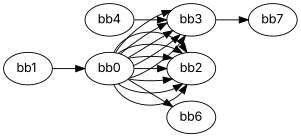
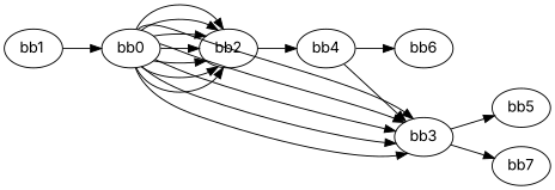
  digraph {
    fontname=Inter
    rankdir=LR
    node [fontname=Inter]
    edge [fontname=Inter]
    n1 [label="bb0\l"]
    n2 [label="bb2\l"]
    n3 [label="bb3\l"]
    n4 [label="bb1\l"]
    n5 [label="bb4\l"]
+   n6 [label="bb5\l"]
    n7 [label="bb7\l"]
    n8 [label="bb6\l"]
    n1 -> n2
    n1 -> n2
    n1 -> n2
    n1 -> n2
    n1 -> n2
    n1 -> n2
    n1 -> n2
    n1 -> n3
    n1 -> n3
    n1 -> n3
    n1 -> n3
    n1 -> n3
+   n2 -> n5
+   n3 -> n6
    n3 -> n7
    n4 -> n1
    n5 -> n3
-   n1 -> n8
+   n5 -> n8
  }
